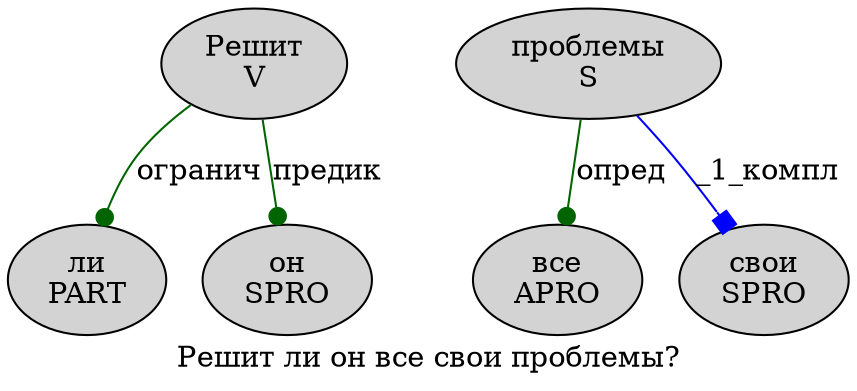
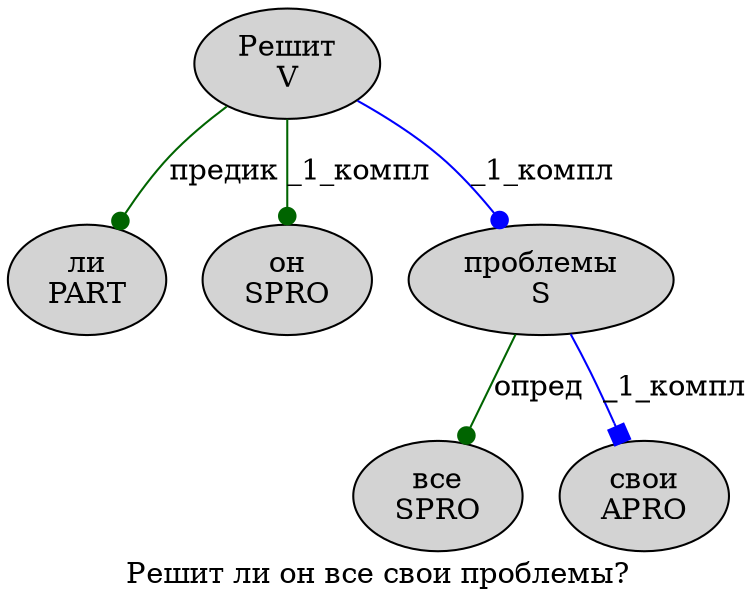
  digraph {
    label="Решит ли он все свои проблемы?"
    node [fillcolor=lightgray penwidth=1 shape=ellipse style=filled]
    edge [arrowhead=dot color=darkgreen]
    n1 [label="Решит\nV"]
    n2 [label="ли\nPART"]
    n3 [label="он\nSPRO"]
    n4 [label="проблемы\nS"]
-   n5 [label="все\nAPRO"]
-   n6 [label="свои\nSPRO"]
-   n1 -> n2 [label="огранич"]
-   n1 -> n3 [label="предик"]
+   n5 [label="все\nSPRO"]
+   n6 [label="свои\nAPRO"]
+   n1 -> n2 [label="предик"]
+   n1 -> n3 [label="_1_компл"]
+   n1 -> n4 [color=blue label="_1_компл"]
    n4 -> n5 [label="опред"]
    n4 -> n6 [arrowhead=box color=blue label="_1_компл"]
  }
